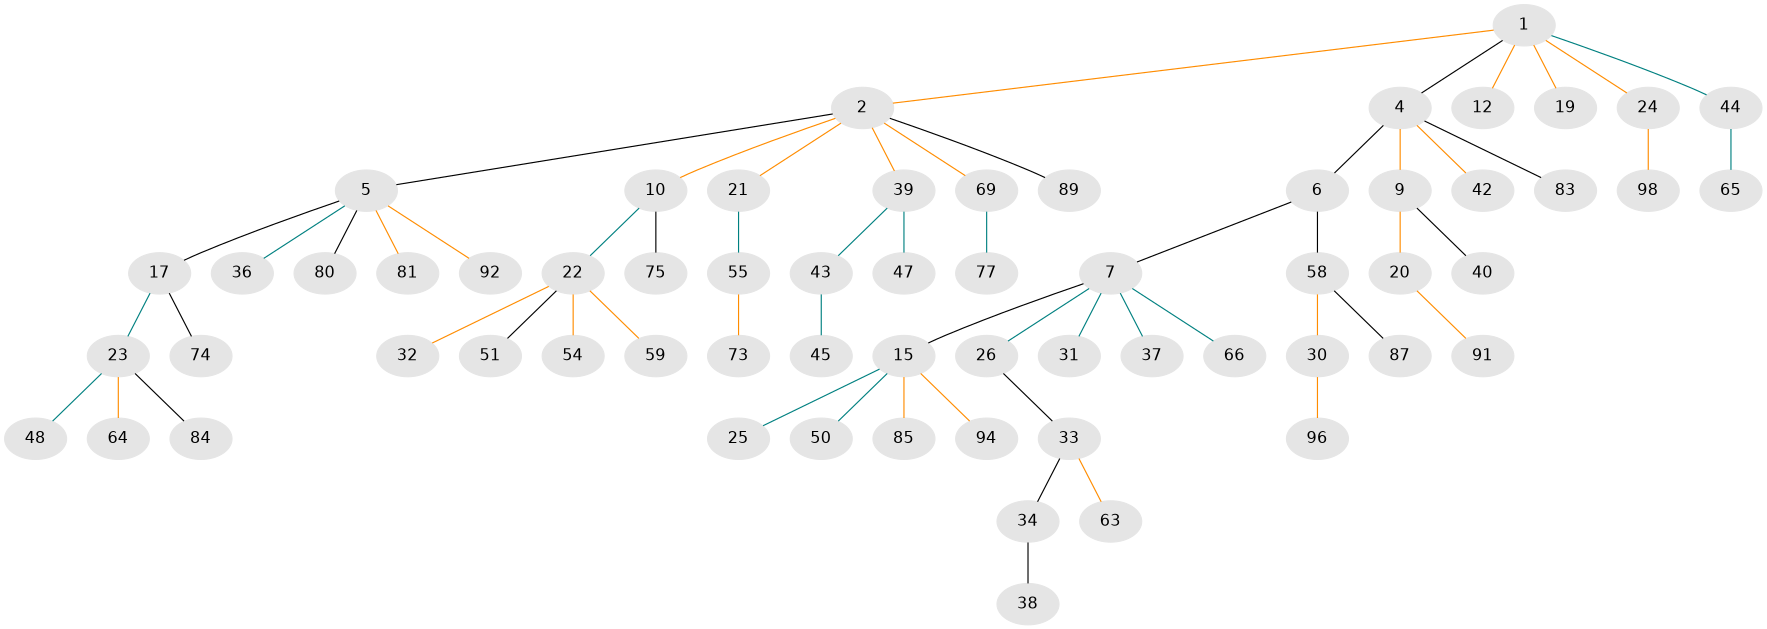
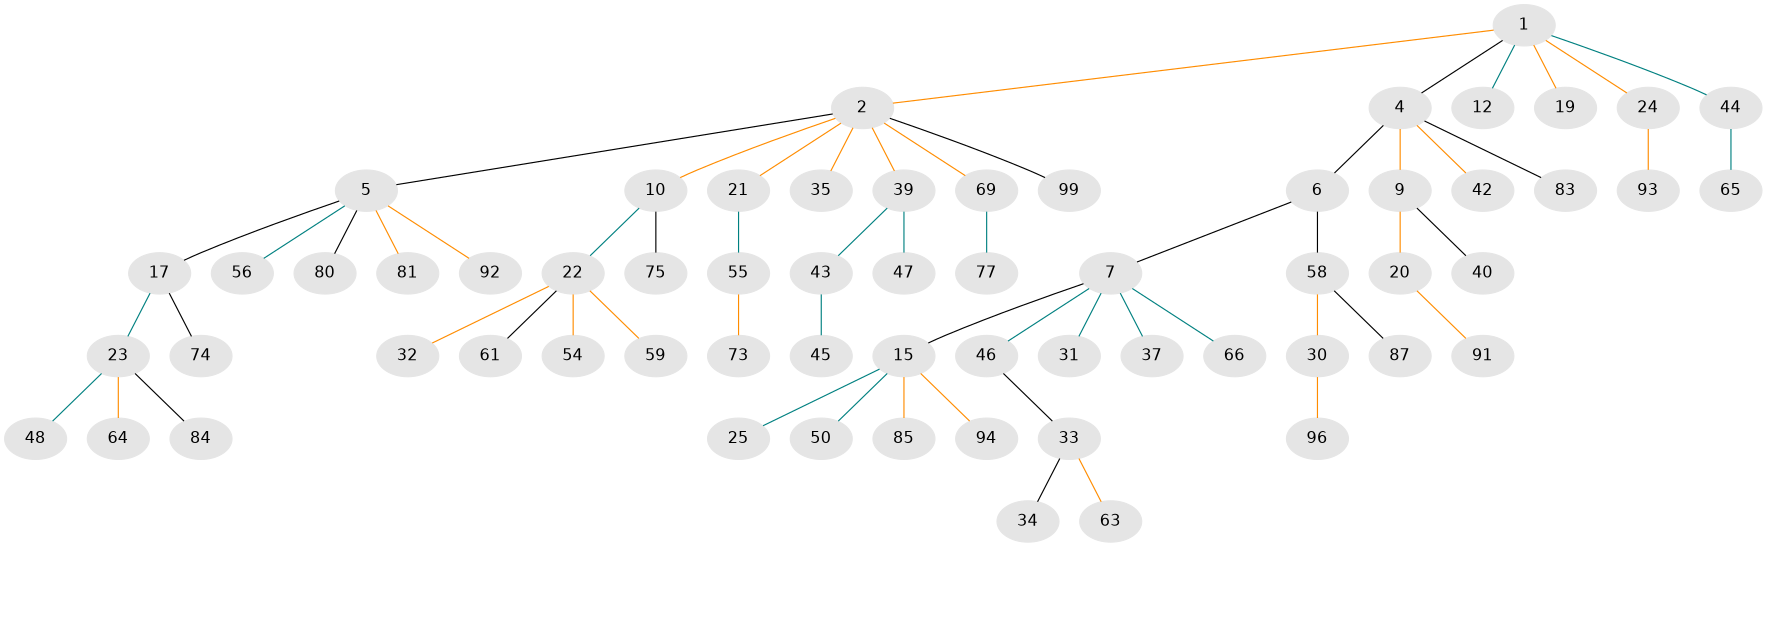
  graph {
    fontname="DejaVu Sans"
    node [color=gray90 fontname="DejaVu Sans" style=filled]
    edge [color=darkorange fontname="DejaVu Sans"]
    1 [super="+16"]
    2 [super="+3"]
    4 [super="+28"]
    12 [super="+60"]
    19
    24 [super="+90"]
    44 [super="+52"]
    5 [super="+8"]
    10 [super="+11"]
    21 [super="+41"]
+   35 [super="+70"]
    39 [super="+67"]
    69 [super="+95"]
-   89
+   89 [label=99]
    6 [super="+13"]
    9 [super="+29"]
    42 [super="+46"]
    83
-   93 [label=98]
+   93
    n20 [label=65]
    17 [super="+61"]
-   36
+   36 [label=56]
    80
    81
    92
    22 [super="+49"]
    75 [super="+79"]
    55 [super="+65"]
    43 [super="+76"]
    47
    77
    7 [super="+14"]
    n33 [label=58 super="+96"]
    20
    40 [super="+57"]
    23 [super="+27"]
    74
    15 [super="+86"]
-   26 [super="+72"]
+   26 [super="+72" label=46]
    31
    37 [super="+53"]
    66
    30 [super="+82"]
    87
    25
    50
    85
    94 [super="+97"]
    33 [super="+88"]
    91
    32 [super="+58"]
-   51
+   51 [label=61]
    54
    59
    48 [super="+71"]
    64
    84
    n58 [label=96]
    73
    34 [super="+63"]
    n61 [label=63]
-   38
    45
    1 -- 2
    1 -- 4 [color=black]
-   1 -- 12
+   1 -- 12 [color=teal]
    1 -- 19
    1 -- 24
    1 -- 44 [color=teal]
    2 -- 5 [color=black]
    2 -- 10
    2 -- 21
+   2 -- 35
    2 -- 39
    2 -- 69
    2 -- 89 [color=black]
    4 -- 6 [color=black]
    4 -- 9
    4 -- 42
    4 -- 83 [color=black]
    24 -- 93
    44 -- n20 [color=teal]
    5 -- 17 [color=black]
    5 -- 36 [color=teal]
    5 -- 80 [color=black]
    5 -- 81
    5 -- 92
    10 -- 22 [color=teal]
    10 -- 75 [color=black]
    21 -- 55 [color=teal]
    39 -- 43 [color=teal]
    39 -- 47 [color=teal]
    69 -- 77 [color=teal]
    6 -- 7 [color=black]
    6 -- n33 [color=black]
    9 -- 20
    9 -- 40 [color=black]
    17 -- 23 [color=teal]
    17 -- 74 [color=black]
    22 -- 32
    22 -- 51 [color=black]
    22 -- 54
    22 -- 59
    55 -- 73
    43 -- 45 [color=teal]
    7 -- 15 [color=black]
    7 -- 26 [color=teal]
    7 -- 31 [color=teal]
    7 -- 37 [color=teal]
    7 -- 66 [color=teal]
    n33 -- 30
    n33 -- 87 [color=black]
    20 -- 91
    23 -- 48 [color=teal]
    23 -- 64
    23 -- 84 [color=black]
    15 -- 25 [color=teal]
    15 -- 50 [color=teal]
    15 -- 85
    15 -- 94
    26 -- 33 [color=black]
    30 -- n58
    33 -- 34 [color=black]
    33 -- n61
-   34 -- 38 [color=black]
  }
